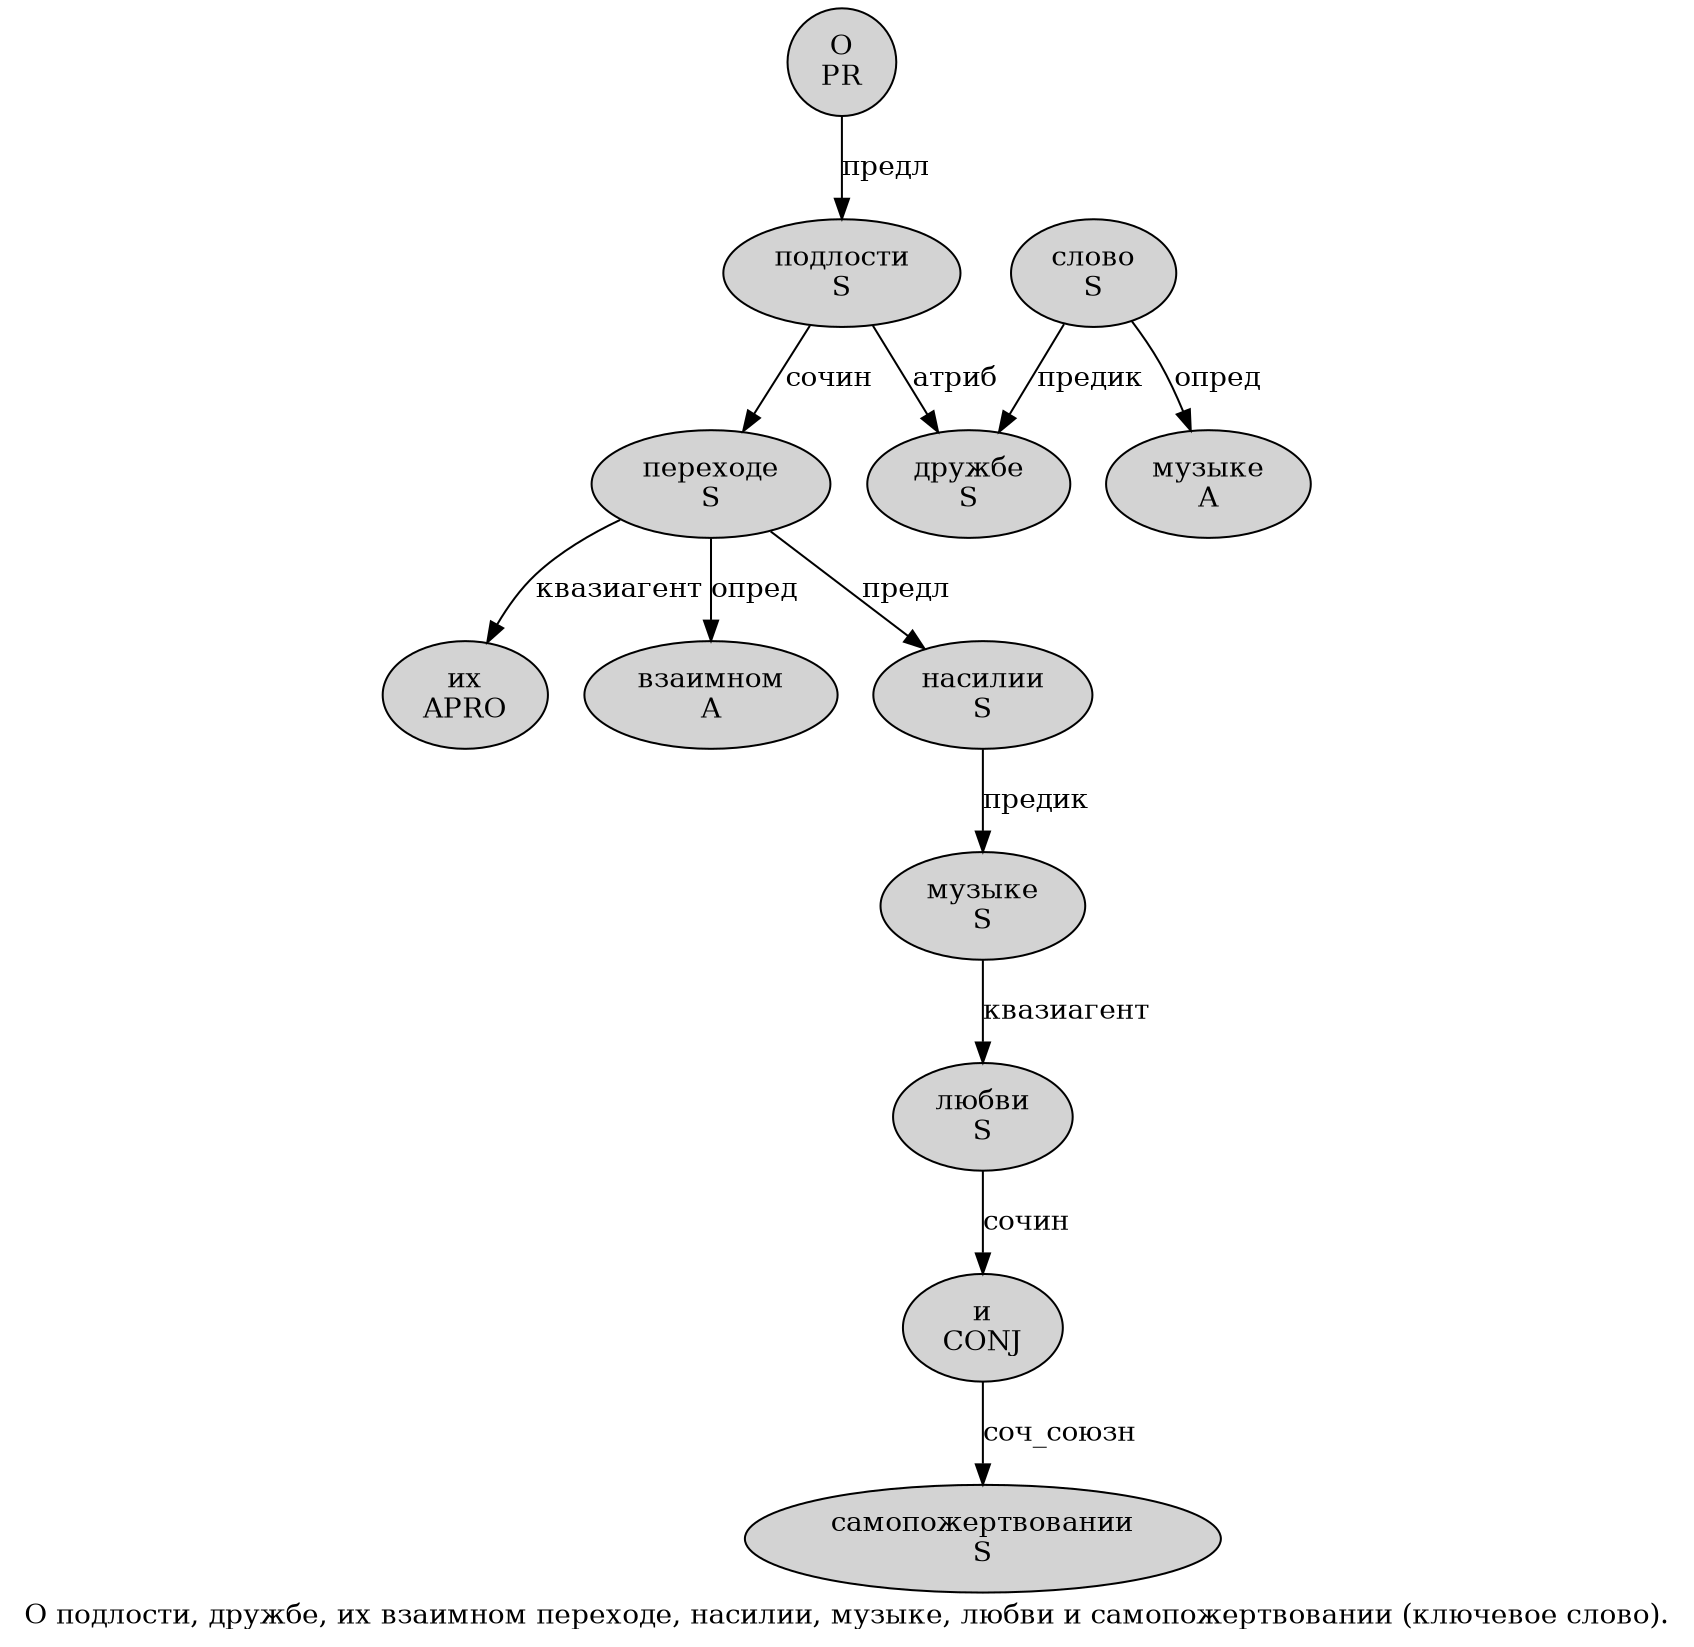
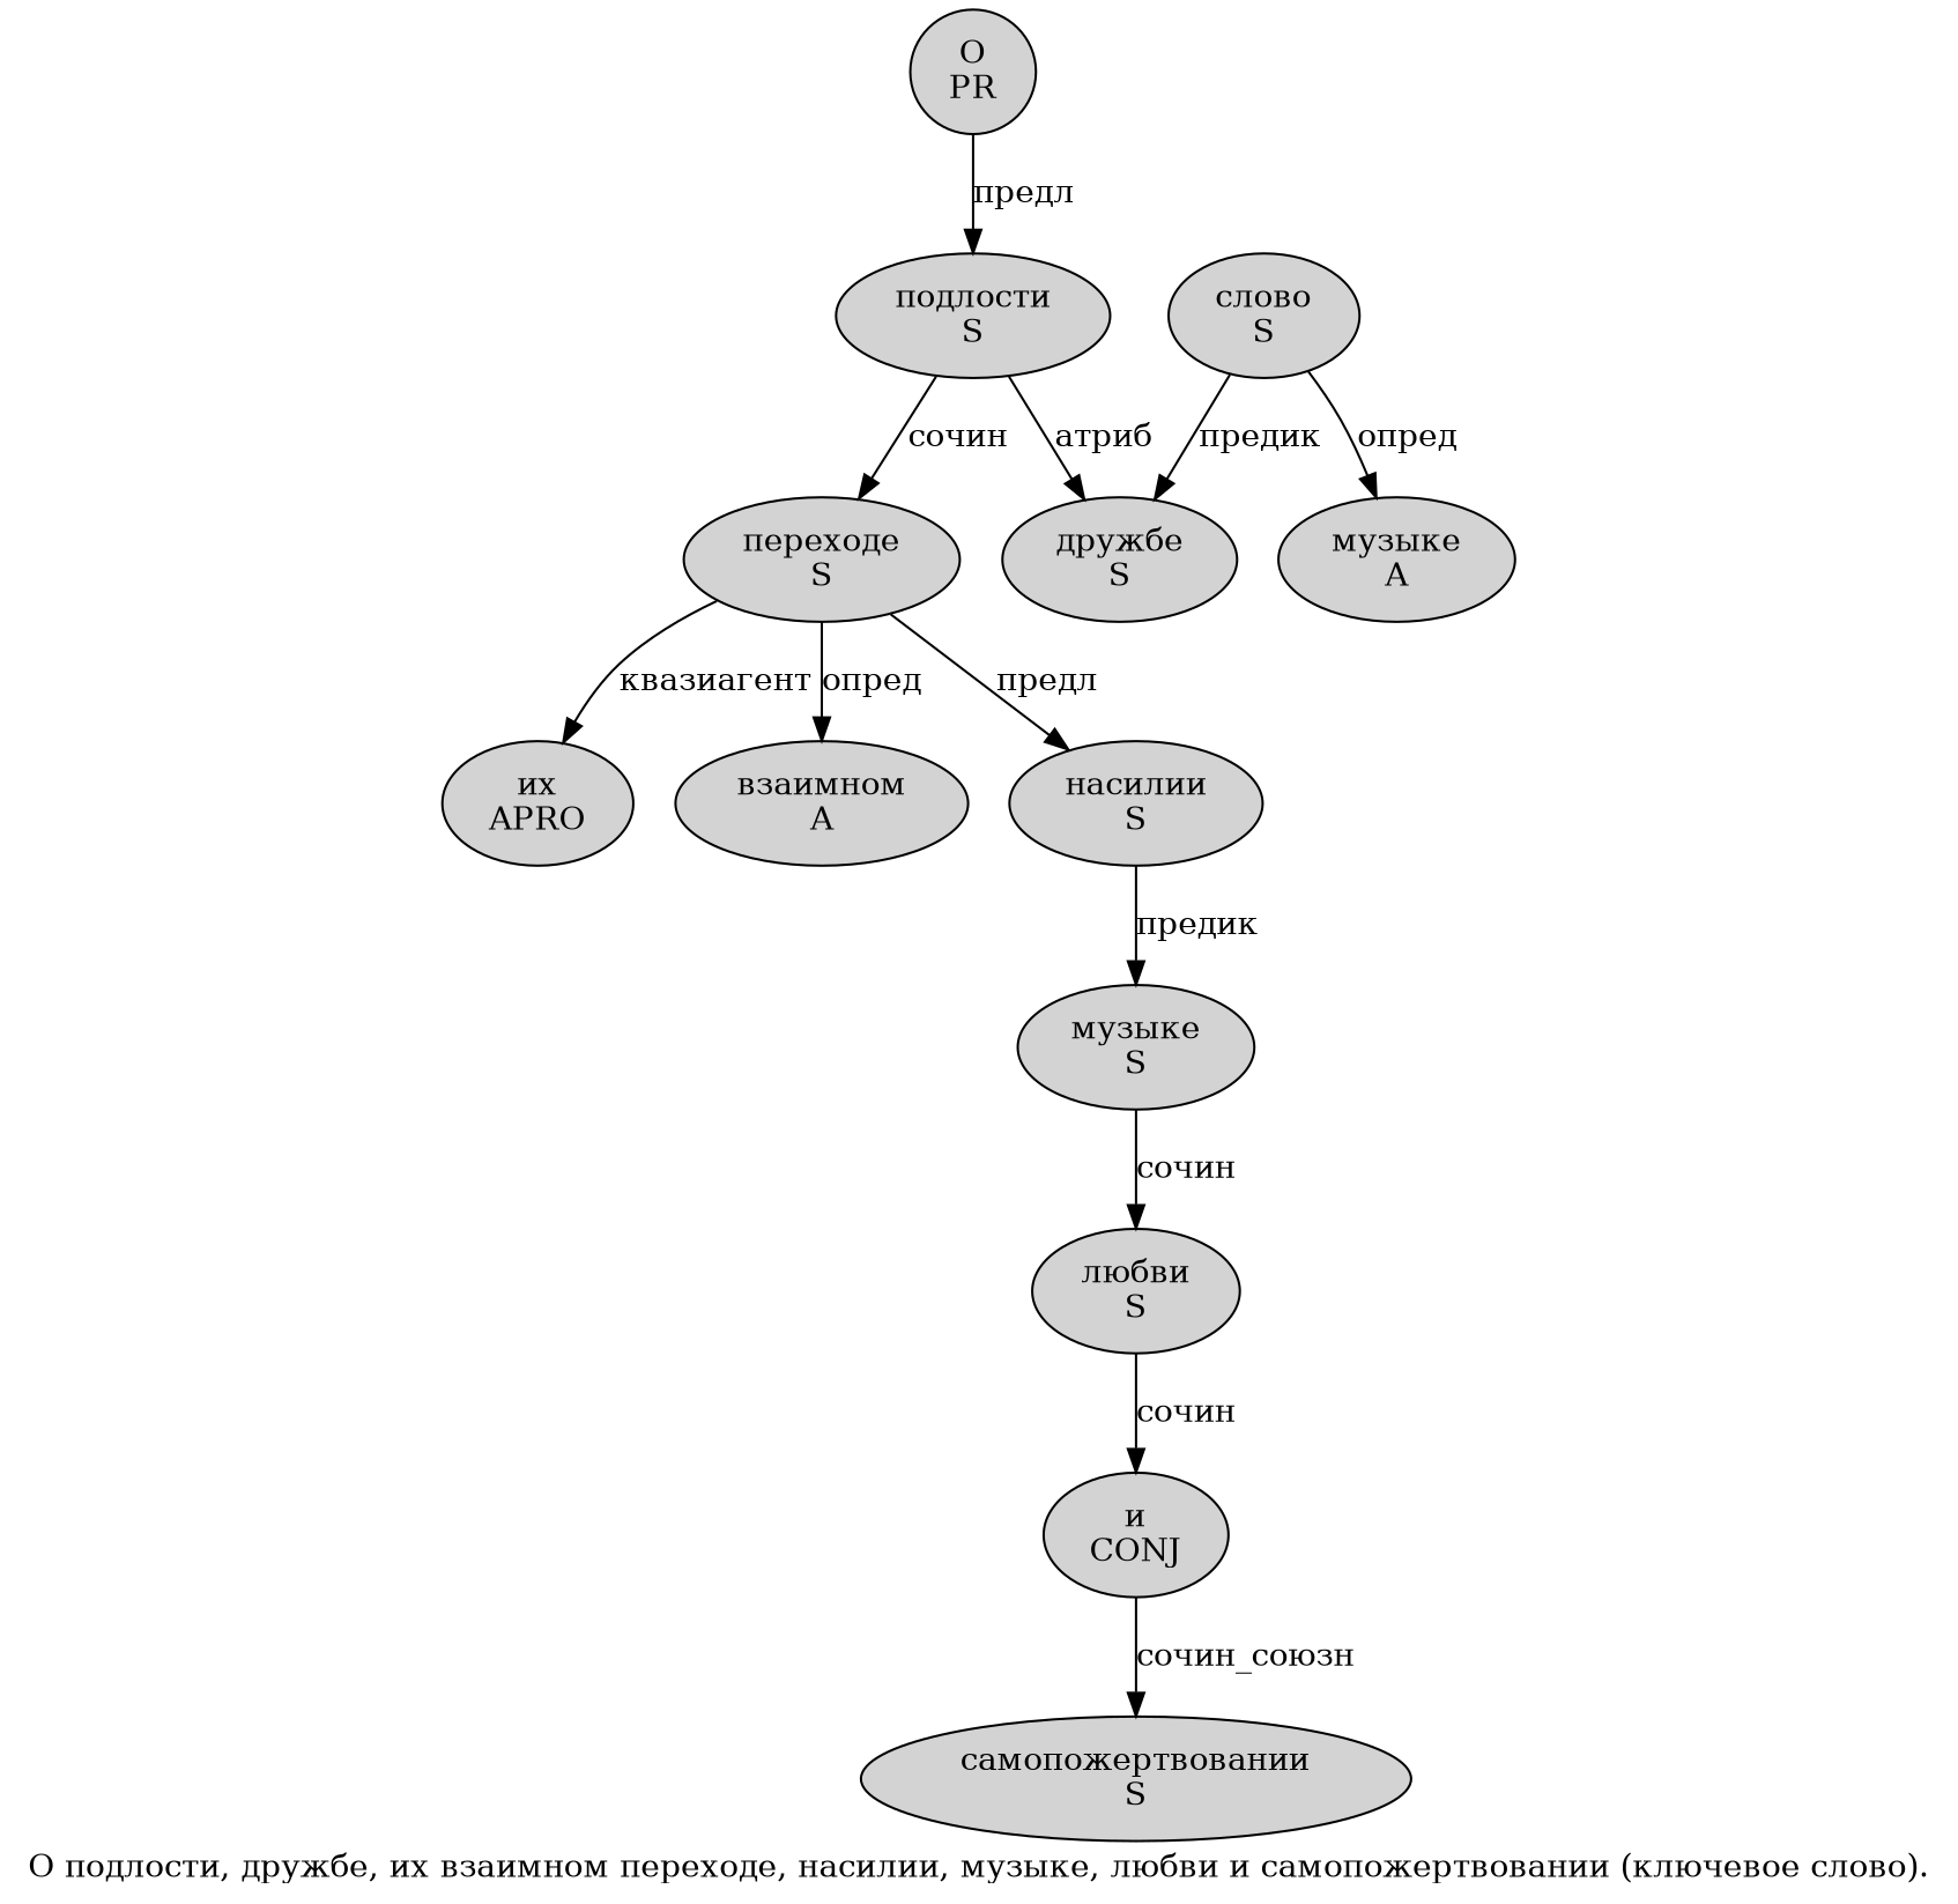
  digraph {
    label="О подлости, дружбе, их взаимном переходе, насилии, музыке, любви и самопожертвовании (ключевое слово)."
    node [fillcolor=lightgray penwidth=1 shape=ellipse style=filled]
    n1 [label="О\nPR"]
    n2 [label="подлости\nS"]
    n3 [label="дружбе\nS"]
    n4 [label="переходе\nS"]
    n5 [label="их\nAPRO"]
    n6 [label="взаимном\nA"]
    n7 [label="насилии\nS"]
    n8 [label="музыке\nS"]
    n9 [label="любви\nS"]
    n10 [label="и\nCONJ"]
    n11 [label="самопожертвовании\nS"]
    n12 [label="музыке\nA"]
    n13 [label="слово\nS"]
    n1 -> n2 [label="предл"]
    n2 -> n3 [label="атриб"]
    n2 -> n4 [label="сочин"]
    n4 -> n5 [label="квазиагент"]
    n4 -> n6 [label="опред"]
    n4 -> n7 [label="предл"]
    n7 -> n8 [label="предик"]
-   n8 -> n9 [label="квазиагент"]
+   n8 -> n9 [label="сочин"]
    n9 -> n10 [label="сочин"]
-   n10 -> n11 [label="соч_союзн"]
+   n10 -> n11 [label="сочин_союзн"]
    n13 -> n3 [label="предик"]
    n13 -> n12 [label="опред"]
  }
